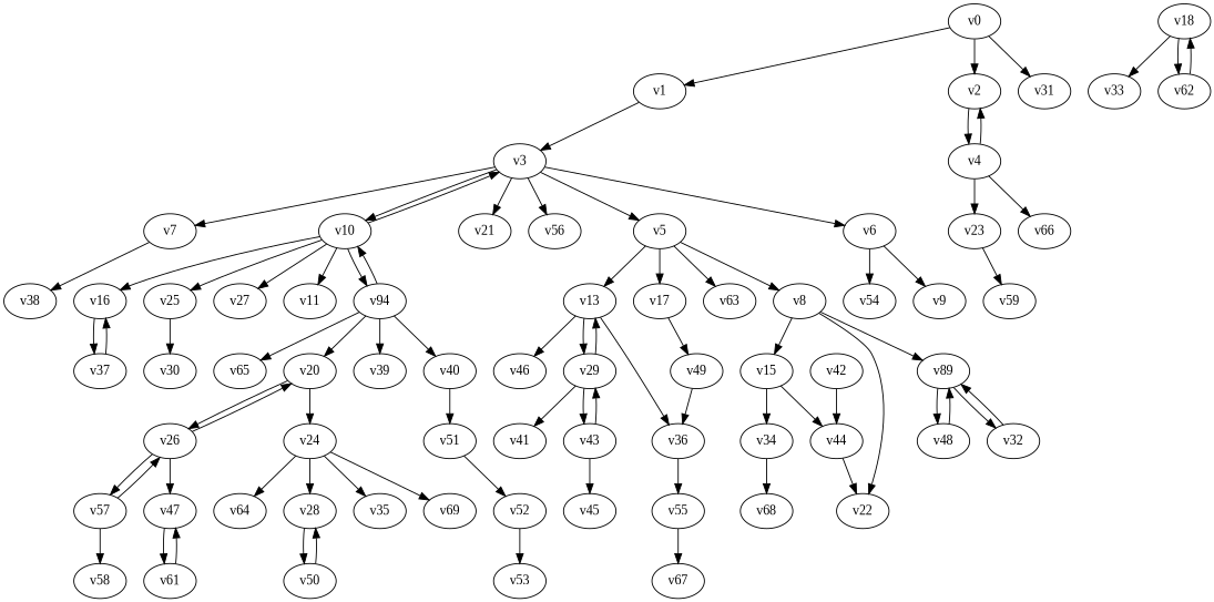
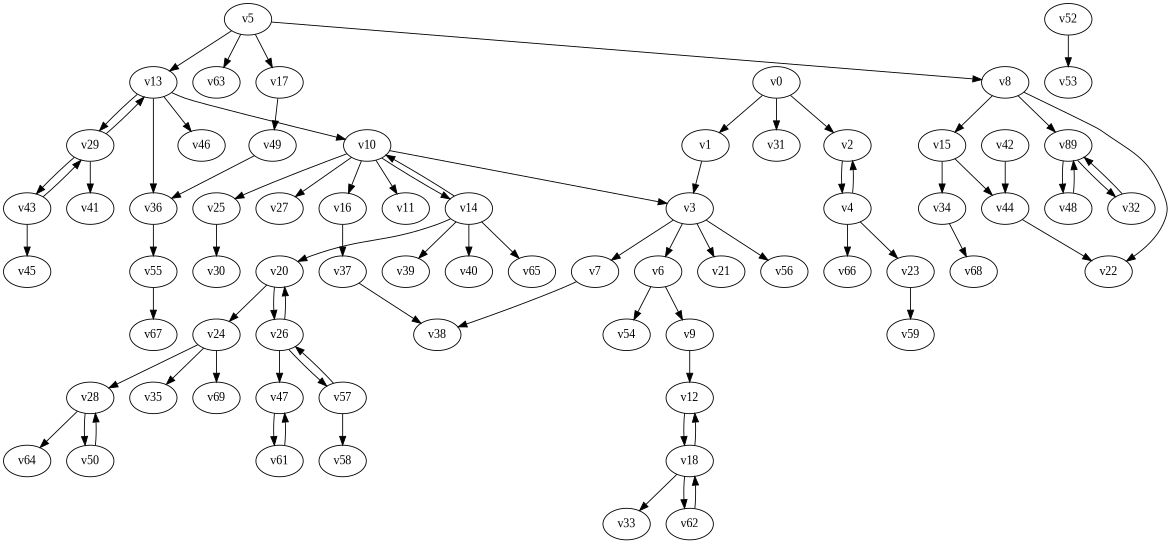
  digraph {
    fontname="Liberation Serif"
    node [fontname="Liberation Serif" player=1 weight=8]
    edge [fontname="Liberation Serif"]
    v0 [player=0 weight=3]
    v1 [weight=10]
    v2 [player=0]
    v31
    v3 [weight=10]
    v4 [player=0 weight=13]
    v5 [weight=6]
    v6 [player=0 weight=14]
    v7 [weight=2]
    v10 [player=0]
    v21 [weight=5]
    v56 [player=0 weight=2]
    v23 [weight=15]
    v66 [player=0 weight=11]
    v8 [player=0 weight=12]
    v13 [weight=16]
    v17
    v63 [weight=6]
    v9 [weight=5]
    v54 [player=0 weight=-2]
    v38 [player=0 weight=4]
    v11 [weight=12]
-   v14 [player=0 weight=9 label=v94]
+   v14 [player=0 weight=9]
    v16 [player=0 weight=13]
    v25 [weight=11]
    v27 [weight=4]
    v59 [weight=2]
    v15 [weight=1]
    n29 [label=v89]
    v22 [player=0 weight=-1]
    v29 [weight=2]
    v36 [player=0 weight=6]
    v46 [player=0 weight=1]
    v49 [weight=5]
+   v12 [player=0 weight=2]
    v34 [player=0 weight=14]
    v44 [player=0 weight=6]
    v32 [player=0 weight=-2]
    v48 [player=0 weight=9]
    v18 [player=0 weight=16]
    v20 [player=0 weight=15]
    v39 [weight=12]
    v40 [player=0 weight=5]
    v65
    v37 [weight=11]
    v30 [player=0 weight=7]
    v33 [weight=4]
    v62 [player=0 weight=7]
    v41 [weight=9]
    v43 [weight=1]
    v55 [weight=6]
    v24 [player=0 weight=2]
    v26 [player=0 weight=5]
-   v51 [weight=5]
    v68 [player=0 weight=3]
    v42 [player=0 weight=15]
    v28 [player=0 weight=0]
    v35
    v69 [weight=15]
    v47 [weight=3]
    v57 [weight=12]
    v50 [player=0 weight=13]
    v64 [player=0 weight=12]
    v61 [weight=7]
    v58 [player=0 weight=13]
    v45 [weight=13]
    v67 [weight=10]
    v52 [player=0 weight=5]
    v53 [weight=3]
    v0 -> v1
    v0 -> v2
    v0 -> v31
    v1 -> v3
    v2 -> v4
-   v3 -> v5
    v3 -> v6
    v3 -> v7
-   v3 -> v10
+   v13 -> v10
    v3 -> v21
    v3 -> v56
    v4 -> v2
    v4 -> v23
    v4 -> v66
    v5 -> v8
    v5 -> v13
    v5 -> v17
    v5 -> v63
    v6 -> v9
    v6 -> v54
    v7 -> v38
    v10 -> v3
    v10 -> v11
    v10 -> v14
    v10 -> v16
    v10 -> v25
    v10 -> v27
    v23 -> v59
    v8 -> v15
    v8 -> n29
    v8 -> v22
    v13 -> v29
    v13 -> v36
    v13 -> v46
    v17 -> v49
+   v9 -> v12
    v14 -> v10
    v14 -> v20
    v14 -> v39
    v14 -> v40
    v14 -> v65
    v16 -> v37
    v25 -> v30
    v15 -> v34
    v15 -> v44
    n29 -> v32
    n29 -> v48
    v29 -> v13
    v29 -> v41
    v29 -> v43
    v36 -> v55
    v49 -> v36
+   v12 -> v18
    v34 -> v68
    v44 -> v22
    v32 -> n29
    v48 -> n29
+   v18 -> v12
    v18 -> v33
    v18 -> v62
    v20 -> v24
    v20 -> v26
-   v40 -> v51
-   v37 -> v16
+   v37 -> v38
    v62 -> v18
    v43 -> v29
    v43 -> v45
    v55 -> v67
    v24 -> v28
    v24 -> v35
    v24 -> v69
    v26 -> v20
    v26 -> v47
    v26 -> v57
-   v51 -> v52
    v42 -> v44
    v28 -> v50
-   v24 -> v64
+   v28 -> v64
    v47 -> v61
    v57 -> v26
    v57 -> v58
    v50 -> v28
    v61 -> v47
    v52 -> v53
  }
